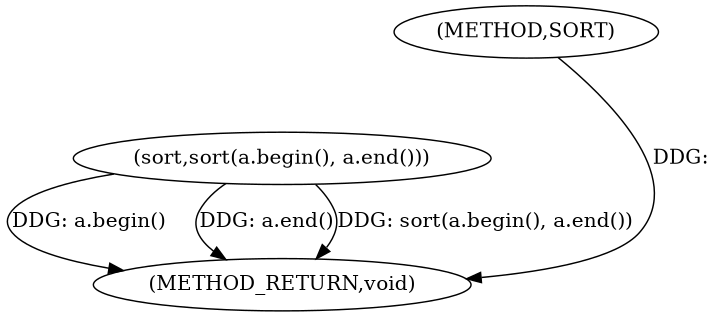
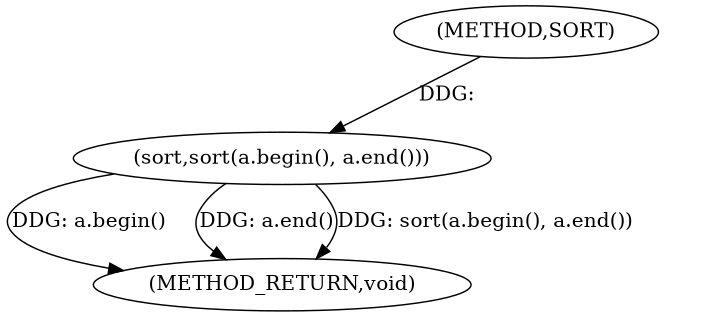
  digraph {
    n1 [label="(METHOD,SORT)"]
    n2 [label="(sort,sort(a.begin(), a.end()))"]
    n3 [label="(METHOD_RETURN,void)"]
-   n1 -> n3 [label="DDG: "]
+   n1 -> n2 [label="DDG: "]
    n2 -> n3 [label="DDG: a.begin()"]
    n2 -> n3 [label="DDG: a.end()"]
    n2 -> n3 [label="DDG: sort(a.begin(), a.end())"]
  }
